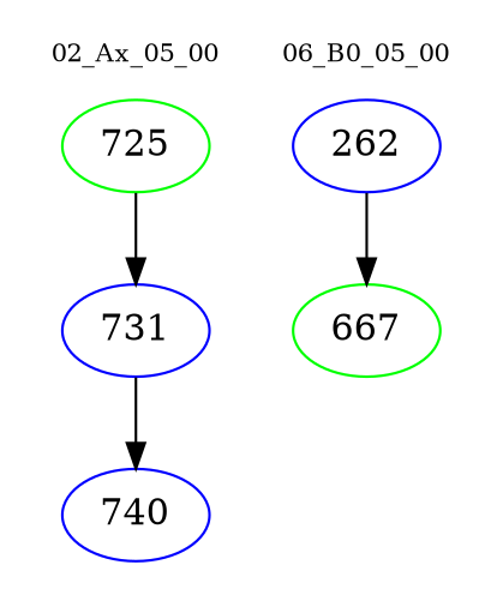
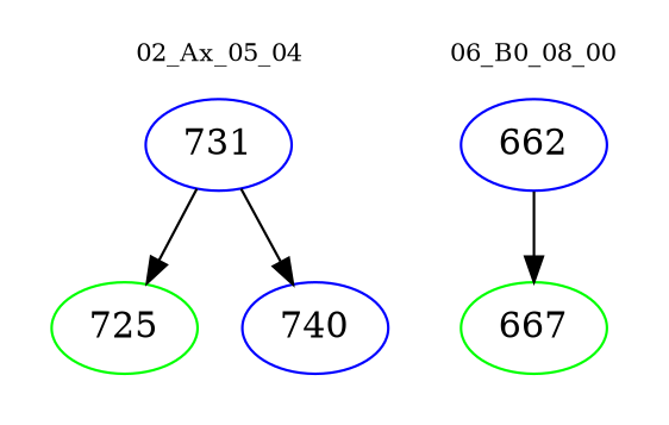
  digraph {
    node [color=blue]
    edge [color=black]
    n1 [label=731]
    n2 [color=green label=725]
    n3 [label=740]
-   n4 [label=262]
+   n4 [label=662]
    n5 [color=green label=667]
    subgraph cluster_1 {
      color=white
      fontsize=10
-     label="02_Ax_05_00"
+     label="02_Ax_05_04"
      n1
      n2
      n3
    }
    subgraph cluster_2 {
      color=white
      fontsize=10
-     label="06_B0_05_00"
+     label="06_B0_08_00"
      n4
      n5
    }
-   n2 -> n1
+   n1 -> n2
    n1 -> n3
    n4 -> n5
  }
